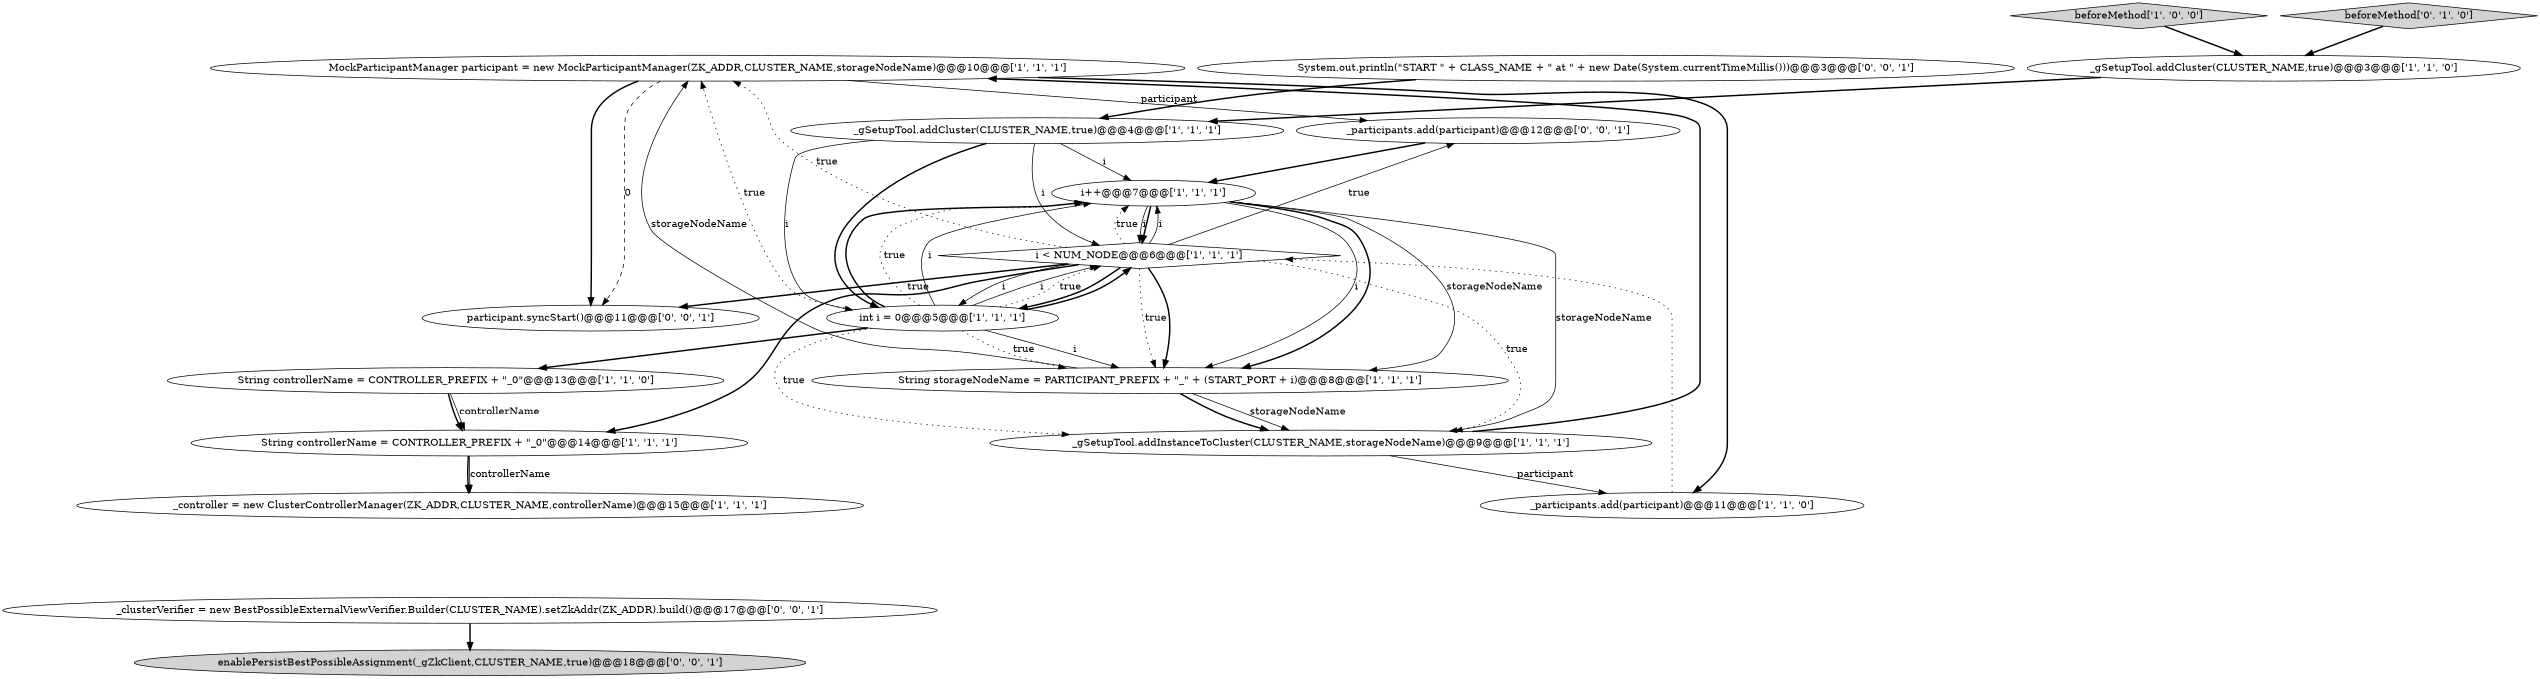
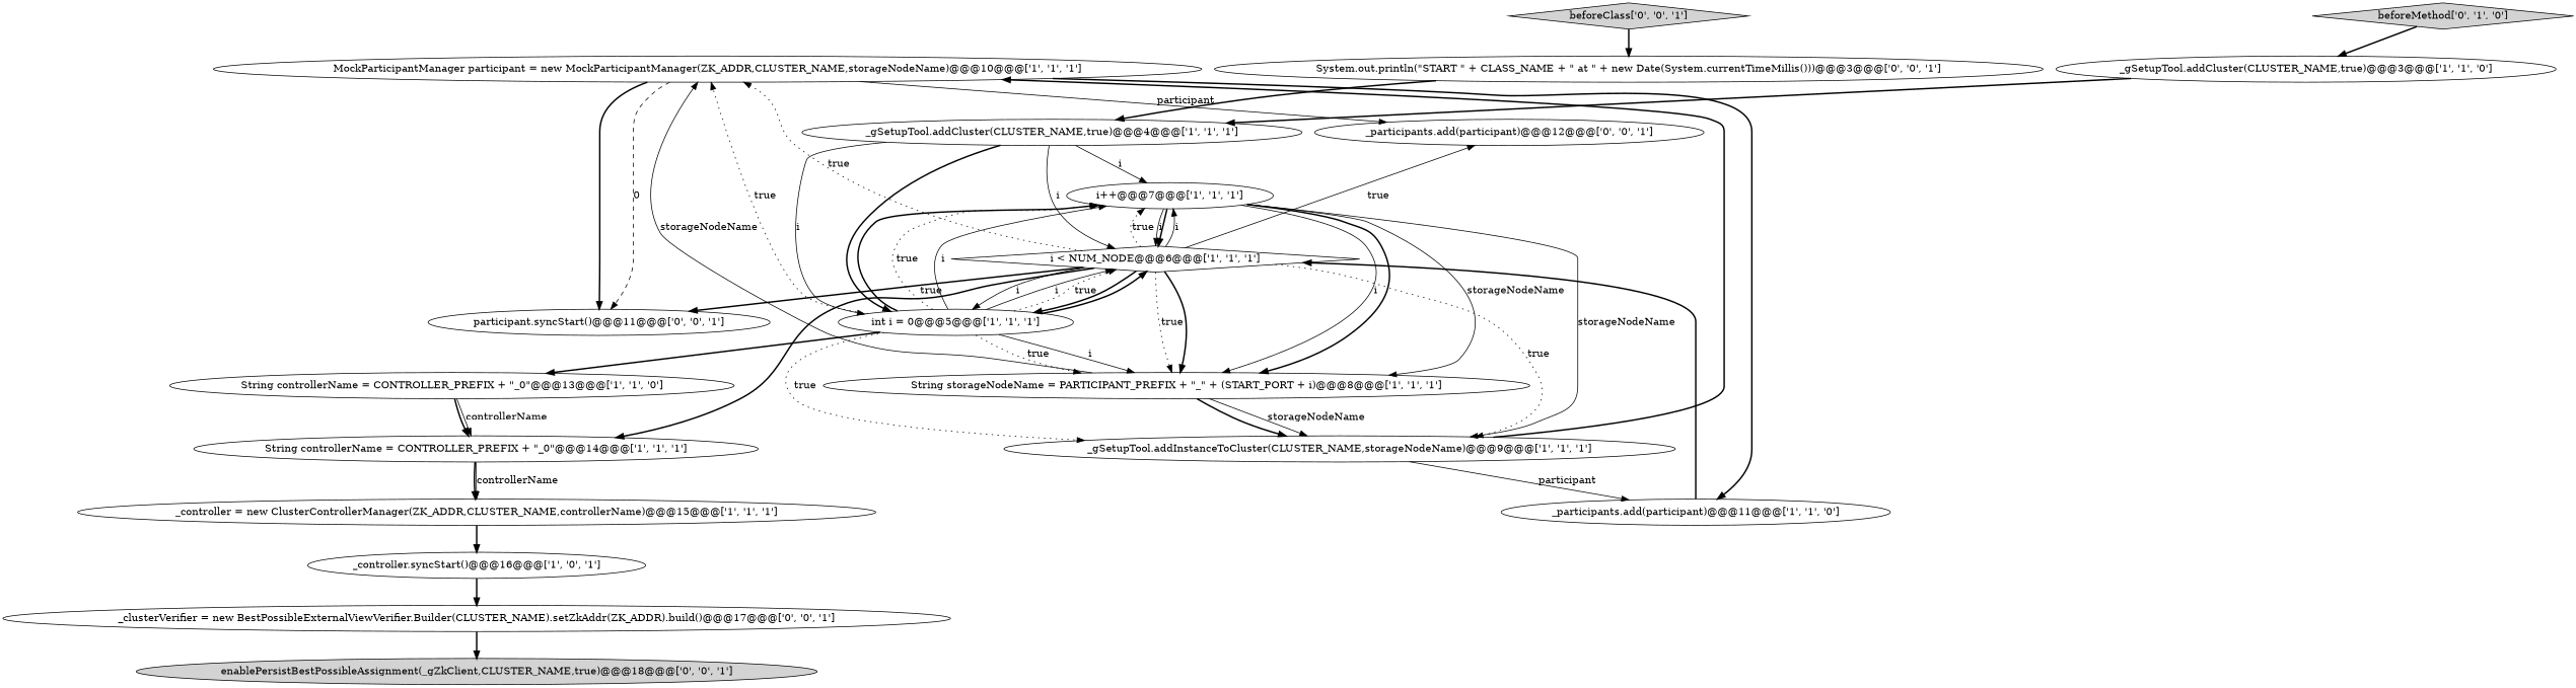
  digraph {
    node [fillcolor=white shape=ellipse style=filled]
    edge [style=bold]
    n1 [label="MockParticipantManager participant = new MockParticipantManager(ZK_ADDR,CLUSTER_NAME,storageNodeName)@@@10@@@['1', '1', '1']"]
    n2 [label="_participants.add(participant)@@@12@@@['0', '0', '1']"]
    n3 [label="_participants.add(participant)@@@11@@@['1', '1', '0']"]
    n4 [label="participant.syncStart()@@@11@@@['0', '0', '1']"]
    n5 [label="i++@@@7@@@['1', '1', '1']"]
    n6 [label="i < NUM_NODE@@@6@@@['1', '1', '1']" shape=diamond]
    n7 [label="_clusterVerifier = new BestPossibleExternalViewVerifier.Builder(CLUSTER_NAME).setZkAddr(ZK_ADDR).build()@@@17@@@['0', '0', '1']"]
    n8 [fillcolor=lightgray label="enablePersistBestPossibleAssignment(_gZkClient,CLUSTER_NAME,true)@@@18@@@['0', '0', '1']"]
    n9 [label="int i = 0@@@5@@@['1', '1', '1']"]
    n10 [label="_gSetupTool.addInstanceToCluster(CLUSTER_NAME,storageNodeName)@@@9@@@['1', '1', '1']"]
    n11 [label="String storageNodeName = PARTICIPANT_PREFIX + \"_\" + (START_PORT + i)@@@8@@@['1', '1', '1']"]
    n12 [label="String controllerName = CONTROLLER_PREFIX + \"_0\"@@@13@@@['1', '1', '0']"]
    n13 [label="String controllerName = CONTROLLER_PREFIX + \"_0\"@@@14@@@['1', '1', '1']"]
    n14 [label="System.out.println(\"START \" + CLASS_NAME + \" at \" + new Date(System.currentTimeMillis()))@@@3@@@['0', '0', '1']"]
    n15 [label="_gSetupTool.addCluster(CLUSTER_NAME,true)@@@4@@@['1', '1', '1']"]
+   n16 [label="_controller.syncStart()@@@16@@@['1', '0', '1']"]
    n17 [label="_controller = new ClusterControllerManager(ZK_ADDR,CLUSTER_NAME,controllerName)@@@15@@@['1', '1', '1']"]
+   n18 [fillcolor=lightgray label="beforeClass['0', '0', '1']" shape=diamond]
    n19 [label="_gSetupTool.addCluster(CLUSTER_NAME,true)@@@3@@@['1', '1', '0']"]
    n20 [fillcolor=lightgray label="beforeMethod['0', '1', '0']" shape=diamond]
-   n21 [fillcolor=lightgray label="beforeMethod['1', '0', '0']" shape=diamond]
    n1 -> n2 [label=participant style=solid]
    n1 -> n3
    n1 -> n4
    n1 -> n4 [label=0 style=dashed]
-   n2 -> n5
-   n3 -> n6 [style=dotted]
+   n3 -> n6
    n5 -> n6 [label=i style=solid]
    n5 -> n6
    n5 -> n10 [label=storageNodeName style=solid]
    n5 -> n11 [label=i style=solid]
    n5 -> n11
    n5 -> n11 [label=storageNodeName style=solid]
    n6 -> n1 [label=true style=dotted]
    n6 -> n2 [label=true style=solid]
    n6 -> n4 [label=true]
    n6 -> n5 [label=i style=solid]
    n6 -> n5 [label=true style=dotted]
    n6 -> n9
    n6 -> n9 [label=i style=solid]
    n6 -> n10 [label=true style=dotted]
    n6 -> n11 [label=true style=dotted]
    n6 -> n11
    n6 -> n13
    n7 -> n8
    n9 -> n1 [label=true style=dotted]
    n9 -> n5
    n9 -> n5 [label=true style=dotted]
    n9 -> n5 [label=i style=solid]
    n9 -> n6 [label=i style=solid]
    n9 -> n6
    n9 -> n6 [label=true style=dotted]
    n9 -> n10 [label=true style=dotted]
    n9 -> n11 [label=true style=dotted]
    n9 -> n11 [label=i style=solid]
    n9 -> n12
    n10 -> n1
    n10 -> n3 [label=participant style=solid]
    n11 -> n1 [label=storageNodeName style=solid]
    n11 -> n10 [label=storageNodeName style=solid]
    n11 -> n10
    n12 -> n13
    n12 -> n13 [label=controllerName style=solid]
    n13 -> n17
    n13 -> n17 [label=controllerName style=solid]
    n14 -> n15
    n15 -> n5 [label=i style=solid]
    n15 -> n6 [label=i style=solid]
    n15 -> n9 [label=i style=solid]
    n15 -> n9
+   n16 -> n7
+   n17 -> n16
+   n18 -> n14
    n19 -> n15
    n20 -> n19
-   n21 -> n19
  }
